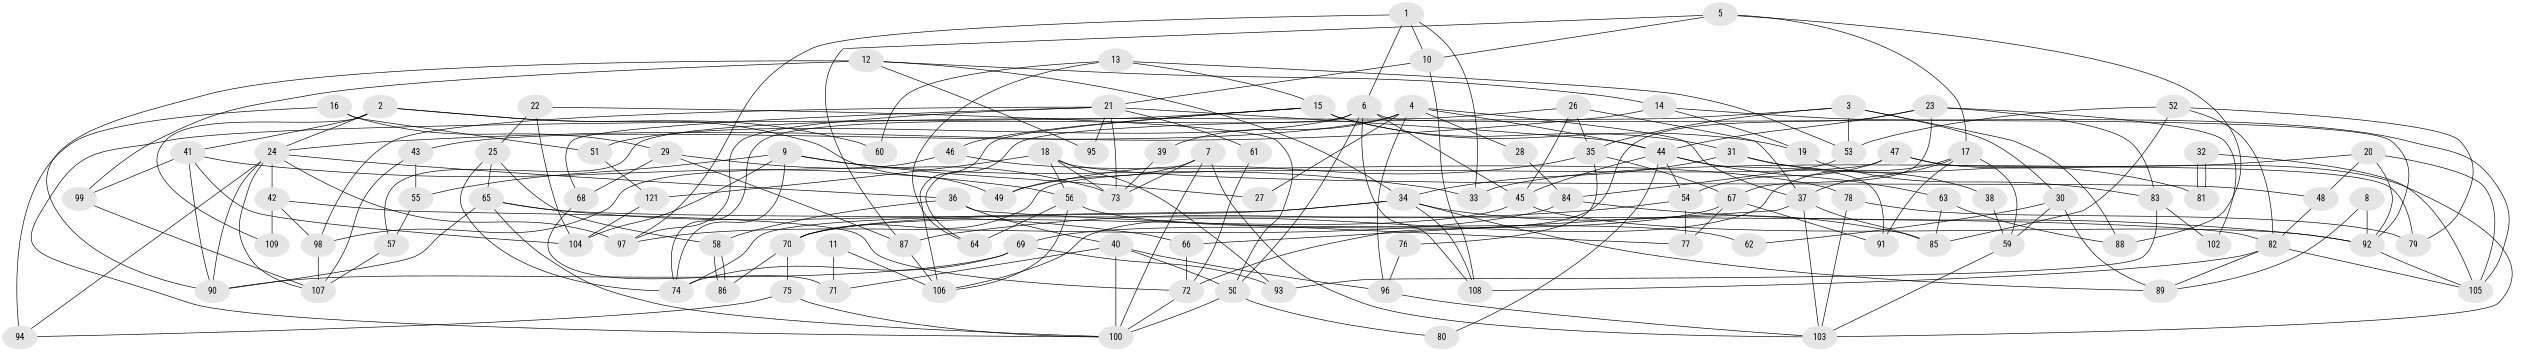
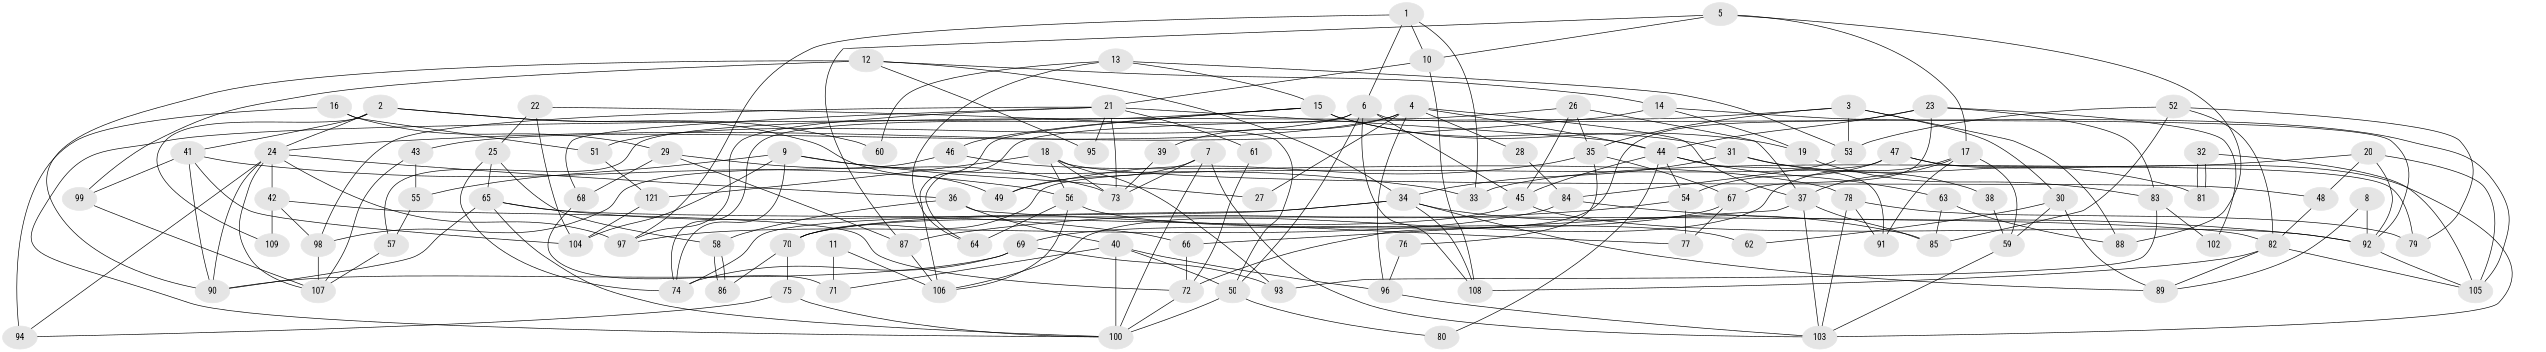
  graph {
    fontname="Roboto Condensed"
    node [color=gray90 fontname="Roboto Condensed" style=filled]
    edge [fontname="Roboto Condensed"]
    1
    6
    10
    33
    97
    45
    50
    51
    74
    92
    108
    21
    2
    24
    41
    49
    60
    109
    90
    94
    36
    42
    107
    104
    99
    56
    3
    30
    35
    53
    64
    88
    89
    59
    62
    67
    76
    84
    4
    27
    28
    37
    39
    43
    44
    96
    103
    85
    66
    73
    55
    91
    54
    63
    80
    5
    17
    87
    106
    70
    100
    n62 [label=121]
    105
    7
    8
    9
    57
    95
    61
    68
    98
    11
    71
    12
    14
    34
    19
    13
    15
    31
    46
    83
    38
    81
    78
    16
    29
    18
    48
    93
    82
    102
    20
    72
    22
    25
    58
    65
    23
    77
    69
    40
    86
    26
    32
    75
    79
    47
    52
    1 -- 6
    1 -- 10
    1 -- 33
    1 -- 97
    6 -- 45
    6 -- 50
    6 -- 51
    6 -- 74
    6 -- 92
    6 -- 108
    10 -- 108
    10 -- 21
    45 -- 92
    45 -- 70
    50 -- 80
    50 -- 100
    51 -- n62
    92 -- 105
    21 -- 97
    21 -- 44
    21 -- 73
    21 -- 95
    21 -- 61
    21 -- 68
    21 -- 98
    2 -- 24
    2 -- 41
    2 -- 49
    2 -- 60
    2 -- 109
    24 -- 97
    24 -- 90
    24 -- 94
    24 -- 36
    24 -- 42
    24 -- 107
    41 -- 90
    41 -- 104
    41 -- 99
    41 -- 56
    36 -- 58
    36 -- 77
    36 -- 40
    42 -- 109
    42 -- 98
    42 -- 72
    99 -- 107
    56 -- 64
    56 -- 62
    56 -- 106
    3 -- 30
    3 -- 35
    3 -- 53
    3 -- 64
    3 -- 88
    30 -- 89
    30 -- 59
    30 -- 62
    35 -- 49
    35 -- 67
    35 -- 76
    53 -- 84
    59 -- 103
-   67 -- 91
+   78 -- 91
    67 -- 77
    67 -- 69
    76 -- 96
    84 -- 97
    84 -- 92
    4 -- 27
    4 -- 28
    4 -- 37
    4 -- 39
    4 -- 43
    4 -- 44
    4 -- 96
    28 -- 84
    37 -- 103
    37 -- 85
    37 -- 66
    39 -- 73
    43 -- 107
    43 -- 55
    44 -- 45
    44 -- 91
    44 -- 54
    44 -- 63
    44 -- 80
    96 -- 103
    66 -- 72
    55 -- 57
    54 -- 87
    54 -- 77
    63 -- 88
    63 -- 85
    5 -- 10
    5 -- 88
    5 -- 17
    5 -- 87
    17 -- 59
    17 -- 37
    17 -- 91
    17 -- 106
    87 -- 106
    70 -- 86
    70 -- 75
    n62 -- 104
    7 -- 49
    7 -- 103
    7 -- 73
    7 -- 100
    8 -- 92
    8 -- 89
    9 -- 33
    9 -- 74
    9 -- 104
    9 -- 27
    9 -- 55
    57 -- 107
    61 -- 72
    68 -- 71
    98 -- 107
    11 -- 106
    11 -- 71
    12 -- 90
    12 -- 99
    12 -- 95
    12 -- 14
    12 -- 34
    14 -- 24
    14 -- 105
    14 -- 19
    34 -- 74
    34 -- 108
    34 -- 89
    34 -- 85
    34 -- 70
    19 -- 83
    13 -- 60
    13 -- 53
    13 -- 64
    13 -- 15
    15 -- 106
    15 -- 100
    15 -- 19
    15 -- 31
    15 -- 46
    31 -- 34
    31 -- 38
    31 -- 81
    46 -- 98
    46 -- 78
    83 -- 93
    83 -- 102
    38 -- 59
    78 -- 103
    78 -- 79
    16 -- 51
    16 -- 94
    16 -- 29
    29 -- 73
    29 -- 87
    29 -- 68
    18 -- 56
    18 -- 73
    18 -- n62
    18 -- 48
    18 -- 93
    48 -- 82
    82 -- 108
    82 -- 89
    82 -- 105
    20 -- 33
    20 -- 92
    20 -- 105
    20 -- 48
    72 -- 100
    22 -- 50
    22 -- 104
    22 -- 25
    25 -- 74
    25 -- 58
    25 -- 65
    58 -- 86
    58 -- 86
    65 -- 90
    65 -- 66
    65 -- 100
    65 -- 82
    23 -- 67
    23 -- 44
    23 -- 83
    23 -- 102
    23 -- 72
    69 -- 74
    69 -- 90
    69 -- 93
    40 -- 50
    40 -- 96
    40 -- 100
    40 -- 71
    26 -- 45
    26 -- 35
    26 -- 37
    26 -- 57
    32 -- 105
    32 -- 81
    32 -- 81
    75 -- 94
    75 -- 100
    47 -- 103
    47 -- 54
    47 -- 70
    47 -- 79
    52 -- 53
    52 -- 85
    52 -- 82
    52 -- 79
  }
